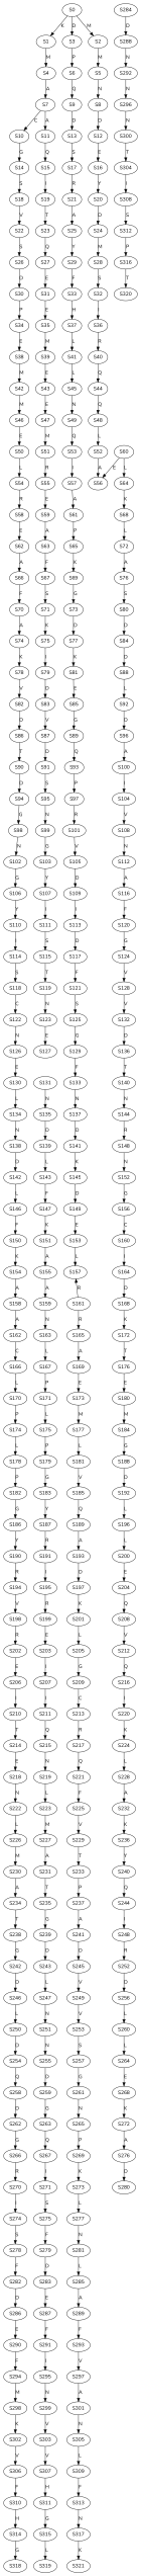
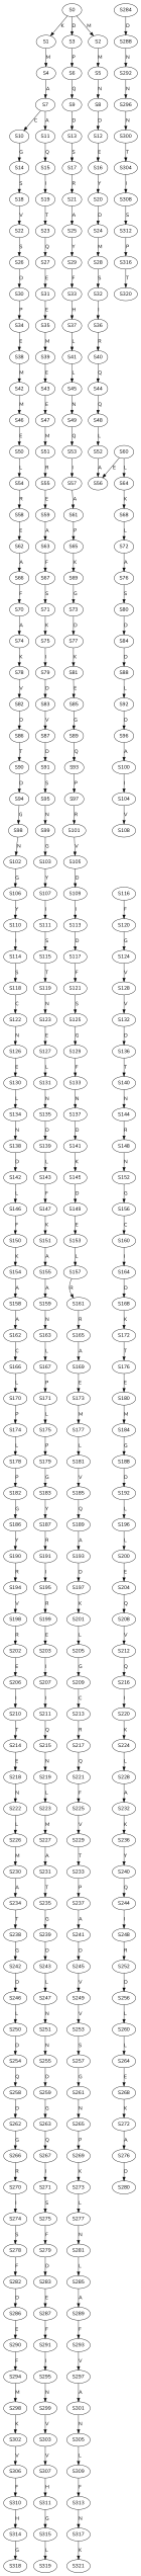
  strict digraph {
    fontname=Nunito
    node [fontname=Nunito]
    edge [fontname=Nunito]
    S0
    S1
    S2
    S3
    S4
    S5
    S6
    S7
    S8
    S9
    S10
    S11
    S12
    S13
    S14
    S15
    S16
    S17
    S18
    S19
    S20
    S21
    S22
    S23
    S24
    S25
    S26
    S27
    S28
    S29
    S30
    S31
    S32
    S33
    S34
    S35
    S36
    S37
    S38
    S39
    S40
    S41
    S42
    S43
    S44
    S45
    S46
    S47
    S48
    S49
    S50
    S51
    S52
    S53
    S54
    S55
    S56
    S57
    S58
    S59
    S61
    S62
    S63
    S60
    S64
    S65
    S66
    S67
    S68
    S69
    S70
    S71
    S72
    S73
    S74
    S75
    S76
    S77
    S78
    S79
    S80
    S81
    S82
    S83
    S84
    S85
    S86
    S87
    S88
    S89
    S90
    S91
    S92
    S93
    S94
    S95
    S96
    S97
    S98
    S99
    S100
    S101
    S102
    S103
    S104
    S105
    S106
    S107
    S108
    S109
    S110
    S111
-   S112
    S113
    S114
    S115
    S116
    S117
    S118
    S119
    S120
    S121
    S122
    S123
    S124
    S125
    S126
    S127
    S128
    S129
    S130
    S131
    S132
    S133
    S134
    S135
    S136
    S137
    S138
    S139
    S140
    S141
    S142
    S143
    S144
    S145
    S146
    S147
    S148
    S149
    S150
    S151
    S152
    S153
    S154
    S155
    S156
    S157
    S158
    S159
    S160
    S161
    S162
    S163
    S164
    S165
    S166
    S167
    S168
    S169
    S170
    S171
    S172
    S173
    S174
    S175
    S176
    S177
    S178
    S179
    S180
    S181
    S182
    S183
    S184
    S185
    S186
    S187
    S188
    S189
    S190
    S191
    S192
    S193
    S194
    S195
    S196
    S197
    S198
    S199
    S200
    S201
    S202
    S203
    S204
    S205
    S206
    S207
    S208
    S209
    S210
    S211
    S212
    S213
    S214
    S215
    S216
    S217
    S218
    S219
    S220
    S221
    S222
    S223
    S224
    S225
    S226
    S227
    S228
    S229
    S230
    S231
    S232
    S233
    S234
    S235
    S236
    S237
    S238
    S239
    S240
    S241
    S242
    S243
    S244
    S245
    S246
    S247
    S248
    S249
    S250
    S251
    S252
    S253
    S254
    S255
    S256
    S257
    S258
    S259
    S260
    S261
    S262
    S263
    S264
    S265
    S266
    S267
    S268
    S269
    S270
    S271
    S272
    S273
    S274
    S275
    S276
    S277
    S278
    S279
    S280
    S281
    S282
    S283
    S285
    S286
    S287
    S284
    S288
    S289
    S290
    S291
    S292
    S293
    S294
    S295
    S296
    S297
    S298
    S299
    S300
    S301
    S302
    S303
    S304
    S305
    S306
    S307
    S308
    S309
    S310
    S311
    S312
    S313
    S314
    S315
    S316
    S317
    S318
    S319
    S320
    S321
    S0 -> S1 [label=K]
    S0 -> S2 [label=M]
    S0 -> S3 [label=D]
    S1 -> S4 [label=M]
    S2 -> S5 [label=M]
    S3 -> S6 [label=P]
    S4 -> S7 [label=A]
    S5 -> S8 [label=N]
    S6 -> S9 [label=Q]
    S7 -> S10 [label=C]
    S7 -> S11 [label=A]
    S8 -> S12 [label=D]
    S9 -> S13 [label=D]
    S10 -> S14 [label=G]
    S11 -> S15 [label=Q]
    S12 -> S16 [label=E]
    S13 -> S17 [label=S]
    S14 -> S18 [label=S]
    S15 -> S19 [label=I]
    S16 -> S20 [label=Y]
    S17 -> S21 [label=R]
    S18 -> S22 [label=V]
    S19 -> S23 [label=T]
    S20 -> S24 [label=D]
    S21 -> S25 [label=A]
    S22 -> S26 [label=S]
    S23 -> S27 [label=Q]
    S24 -> S28 [label=M]
    S25 -> S29 [label=Y]
    S26 -> S30 [label=D]
    S27 -> S31 [label=E]
    S28 -> S32 [label=S]
    S29 -> S33 [label=F]
    S30 -> S34 [label=P]
    S31 -> S35 [label=E]
    S32 -> S36 [label=I]
    S33 -> S37 [label=H]
    S34 -> S38 [label=E]
    S35 -> S39 [label=M]
    S36 -> S40 [label=R]
    S37 -> S41 [label=L]
    S38 -> S42 [label=M]
    S39 -> S43 [label=E]
    S40 -> S44 [label=Q]
    S41 -> S45 [label=L]
    S42 -> S46 [label=M]
    S43 -> S47 [label=E]
    S44 -> S48 [label=Q]
    S45 -> S49 [label=N]
    S46 -> S50 [label=E]
    S47 -> S51 [label=M]
    S48 -> S52 [label=L]
    S49 -> S53 [label=Q]
    S50 -> S54 [label=L]
    S51 -> S55 [label=R]
    S52 -> S56 [label=A]
    S53 -> S57 [label=I]
    S54 -> S58 [label=R]
    S55 -> S59 [label=E]
    S57 -> S61 [label=A]
    S58 -> S62 [label=E]
    S59 -> S63 [label=A]
    S61 -> S65 [label=P]
    S62 -> S66 [label=A]
    S63 -> S67 [label=F]
    S60 -> S56 [label=E]
    S60 -> S64 [label=L]
    S64 -> S68 [label=K]
    S65 -> S69 [label=K]
    S66 -> S70 [label=F]
    S67 -> S71 [label=S]
    S68 -> S72 [label=L]
    S69 -> S73 [label=G]
    S70 -> S74 [label=A]
    S71 -> S75 [label=K]
    S72 -> S76 [label=A]
    S73 -> S77 [label=D]
    S74 -> S78 [label=K]
    S75 -> S79 [label=I]
    S76 -> S80 [label=S]
    S77 -> S81 [label=K]
    S78 -> S82 [label=V]
    S79 -> S83 [label=D]
    S80 -> S84 [label=D]
    S81 -> S85 [label=E]
    S82 -> S86 [label=D]
    S83 -> S87 [label=V]
    S84 -> S88 [label=D]
    S85 -> S89 [label=G]
    S86 -> S90 [label=T]
    S87 -> S91 [label=D]
    S88 -> S92 [label=L]
    S89 -> S93 [label=Q]
    S90 -> S94 [label=D]
    S91 -> S95 [label=S]
    S92 -> S96 [label=D]
    S93 -> S97 [label=P]
    S94 -> S98 [label=G]
    S95 -> S99 [label=N]
    S96 -> S100 [label=A]
    S97 -> S101 [label=R]
    S98 -> S102 [label=N]
    S99 -> S103 [label=G]
    S100 -> S104 [label=I]
    S101 -> S105 [label=V]
    S102 -> S106 [label=G]
    S103 -> S107 [label=Y]
    S104 -> S108 [label=V]
    S105 -> S109 [label=D]
    S106 -> S110 [label=Y]
    S107 -> S111 [label=I]
-   S108 -> S112 [label=N]
    S109 -> S113 [label=I]
    S110 -> S114 [label=I]
    S111 -> S115 [label=S]
-   S112 -> S116 [label=A]
    S113 -> S117 [label=D]
    S114 -> S118 [label=S]
    S115 -> S119 [label=T]
    S116 -> S120 [label=F]
    S117 -> S121 [label=F]
    S118 -> S122 [label=C]
    S119 -> S123 [label=N]
    S120 -> S124 [label=G]
    S121 -> S125 [label=S]
    S122 -> S126 [label=N]
    S123 -> S127 [label=E]
    S124 -> S128 [label=V]
    S125 -> S129 [label=G]
    S126 -> S130 [label=E]
+   S127 -> S131 [label=L]
    S128 -> S132 [label=V]
    S129 -> S133 [label=F]
    S130 -> S134 [label=L]
    S131 -> S135 [label=N]
    S132 -> S136 [label=D]
    S133 -> S137 [label=N]
    S134 -> S138 [label=N]
    S135 -> S139 [label=D]
    S136 -> S140 [label=T]
    S137 -> S141 [label=D]
    S138 -> S142 [label=D]
    S139 -> S143 [label=L]
    S140 -> S144 [label=N]
    S141 -> S145 [label=K]
    S142 -> S146 [label=L]
    S143 -> S147 [label=F]
    S144 -> S148 [label=R]
    S145 -> S149 [label=D]
    S146 -> S150 [label=F]
    S147 -> S151 [label=K]
    S148 -> S152 [label=N]
    S149 -> S153 [label=E]
    S150 -> S154 [label=K]
    S151 -> S155 [label=A]
    S152 -> S156 [label=G]
    S153 -> S157 [label=L]
    S154 -> S158 [label=A]
    S155 -> S159 [label=A]
    S156 -> S160 [label=C]
-   S161 -> S157 [label=R]
+   S157 -> S161 [label=R]
    S158 -> S162 [label=A]
    S159 -> S163 [label=N]
    S160 -> S164 [label=I]
    S161 -> S165 [label=R]
    S162 -> S166 [label=C]
    S163 -> S167 [label=L]
    S164 -> S168 [label=D]
    S165 -> S169 [label=A]
    S166 -> S170 [label=L]
    S167 -> S171 [label=P]
    S168 -> S172 [label=K]
    S169 -> S173 [label=E]
    S170 -> S174 [label=P]
    S171 -> S175 [label=L]
    S172 -> S176 [label=T]
    S173 -> S177 [label=M]
    S174 -> S178 [label=L]
    S175 -> S179 [label=P]
    S176 -> S180 [label=E]
    S177 -> S181 [label=L]
    S178 -> S182 [label=P]
    S179 -> S183 [label=G]
    S180 -> S184 [label=M]
    S181 -> S185 [label=V]
    S182 -> S186 [label=G]
    S183 -> S187 [label=Y]
    S184 -> S188 [label=G]
    S185 -> S189 [label=Q]
    S186 -> S190 [label=Y]
    S187 -> S191 [label=R]
    S188 -> S192 [label=D]
    S189 -> S193 [label=A]
    S190 -> S194 [label=R]
    S191 -> S195 [label=I]
    S192 -> S196 [label=L]
    S193 -> S197 [label=D]
    S194 -> S198 [label=V]
    S195 -> S199 [label=R]
    S196 -> S200 [label=L]
    S197 -> S201 [label=K]
    S198 -> S202 [label=R]
    S199 -> S203 [label=E]
    S200 -> S204 [label=E]
    S201 -> S205 [label=L]
    S202 -> S206 [label=E]
    S203 -> S207 [label=I]
    S204 -> S208 [label=Q]
    S205 -> S209 [label=G]
    S206 -> S210 [label=I]
    S207 -> S211 [label=I]
    S208 -> S212 [label=V]
    S209 -> S213 [label=C]
    S210 -> S214 [label=T]
    S211 -> S215 [label=Q]
    S212 -> S216 [label=Q]
    S213 -> S217 [label=R]
    S214 -> S218 [label=E]
    S215 -> S219 [label=N]
    S216 -> S220 [label=I]
    S217 -> S221 [label=Q]
    S218 -> S222 [label=N]
    S219 -> S223 [label=L]
    S220 -> S224 [label=K]
    S221 -> S225 [label=F]
    S222 -> S226 [label=L]
    S223 -> S227 [label=M]
    S224 -> S228 [label=L]
    S225 -> S229 [label=V]
    S226 -> S230 [label=M]
    S227 -> S231 [label=A]
    S228 -> S232 [label=A]
    S229 -> S233 [label=T]
    S230 -> S234 [label=A]
    S231 -> S235 [label=T]
    S232 -> S236 [label=K]
    S233 -> S237 [label=P]
    S234 -> S238 [label=T]
    S235 -> S239 [label=G]
    S236 -> S240 [label=Y]
    S237 -> S241 [label=A]
    S238 -> S242 [label=G]
    S239 -> S243 [label=D]
    S240 -> S244 [label=Q]
    S241 -> S245 [label=D]
    S242 -> S246 [label=D]
    S243 -> S247 [label=L]
    S244 -> S248 [label=I]
    S245 -> S249 [label=V]
    S246 -> S250 [label=L]
    S247 -> S251 [label=N]
    S248 -> S252 [label=R]
    S249 -> S253 [label=V]
    S250 -> S254 [label=D]
    S251 -> S255 [label=N]
    S252 -> S256 [label=D]
    S253 -> S257 [label=S]
    S254 -> S258 [label=Q]
    S255 -> S259 [label=D]
    S256 -> S260 [label=L]
    S257 -> S261 [label=G]
    S258 -> S262 [label=D]
    S259 -> S263 [label=G]
    S260 -> S264 [label=L]
    S261 -> S265 [label=N]
    S262 -> S266 [label=G]
    S263 -> S267 [label=Q]
    S264 -> S268 [label=E]
    S265 -> S269 [label=P]
    S266 -> S270 [label=R]
    S267 -> S271 [label=I]
    S268 -> S272 [label=K]
    S269 -> S273 [label=K]
    S270 -> S274 [label=I]
    S271 -> S275 [label=S]
    S272 -> S276 [label=A]
    S273 -> S277 [label=L]
    S274 -> S278 [label=S]
    S275 -> S279 [label=F]
    S276 -> S280 [label=D]
    S277 -> S281 [label=N]
    S278 -> S282 [label=F]
    S279 -> S283 [label=D]
    S281 -> S285 [label=L]
    S282 -> S286 [label=D]
    S283 -> S287 [label=E]
    S285 -> S289 [label=A]
    S286 -> S290 [label=E]
    S287 -> S291 [label=F]
    S284 -> S288 [label=D]
    S288 -> S292 [label=N]
    S289 -> S293 [label=F]
    S290 -> S294 [label=F]
    S291 -> S295 [label=I]
    S292 -> S296 [label=N]
    S293 -> S297 [label=V]
    S294 -> S298 [label=M]
    S295 -> S299 [label=N]
    S296 -> S300 [label=N]
    S297 -> S301 [label=A]
    S298 -> S302 [label=K]
    S299 -> S303 [label=V]
    S300 -> S304 [label=T]
    S301 -> S305 [label=N]
    S302 -> S306 [label=V]
    S303 -> S307 [label=V]
    S304 -> S308 [label=I]
    S305 -> S309 [label=L]
    S306 -> S310 [label=F]
    S307 -> S311 [label=H]
    S308 -> S312 [label=S]
    S309 -> S313 [label=F]
    S310 -> S314 [label=H]
    S311 -> S315 [label=G]
    S312 -> S316 [label=P]
    S313 -> S317 [label=N]
    S314 -> S318 [label=G]
    S315 -> S319 [label=L]
    S316 -> S320 [label=T]
    S317 -> S321 [label=K]
  }
